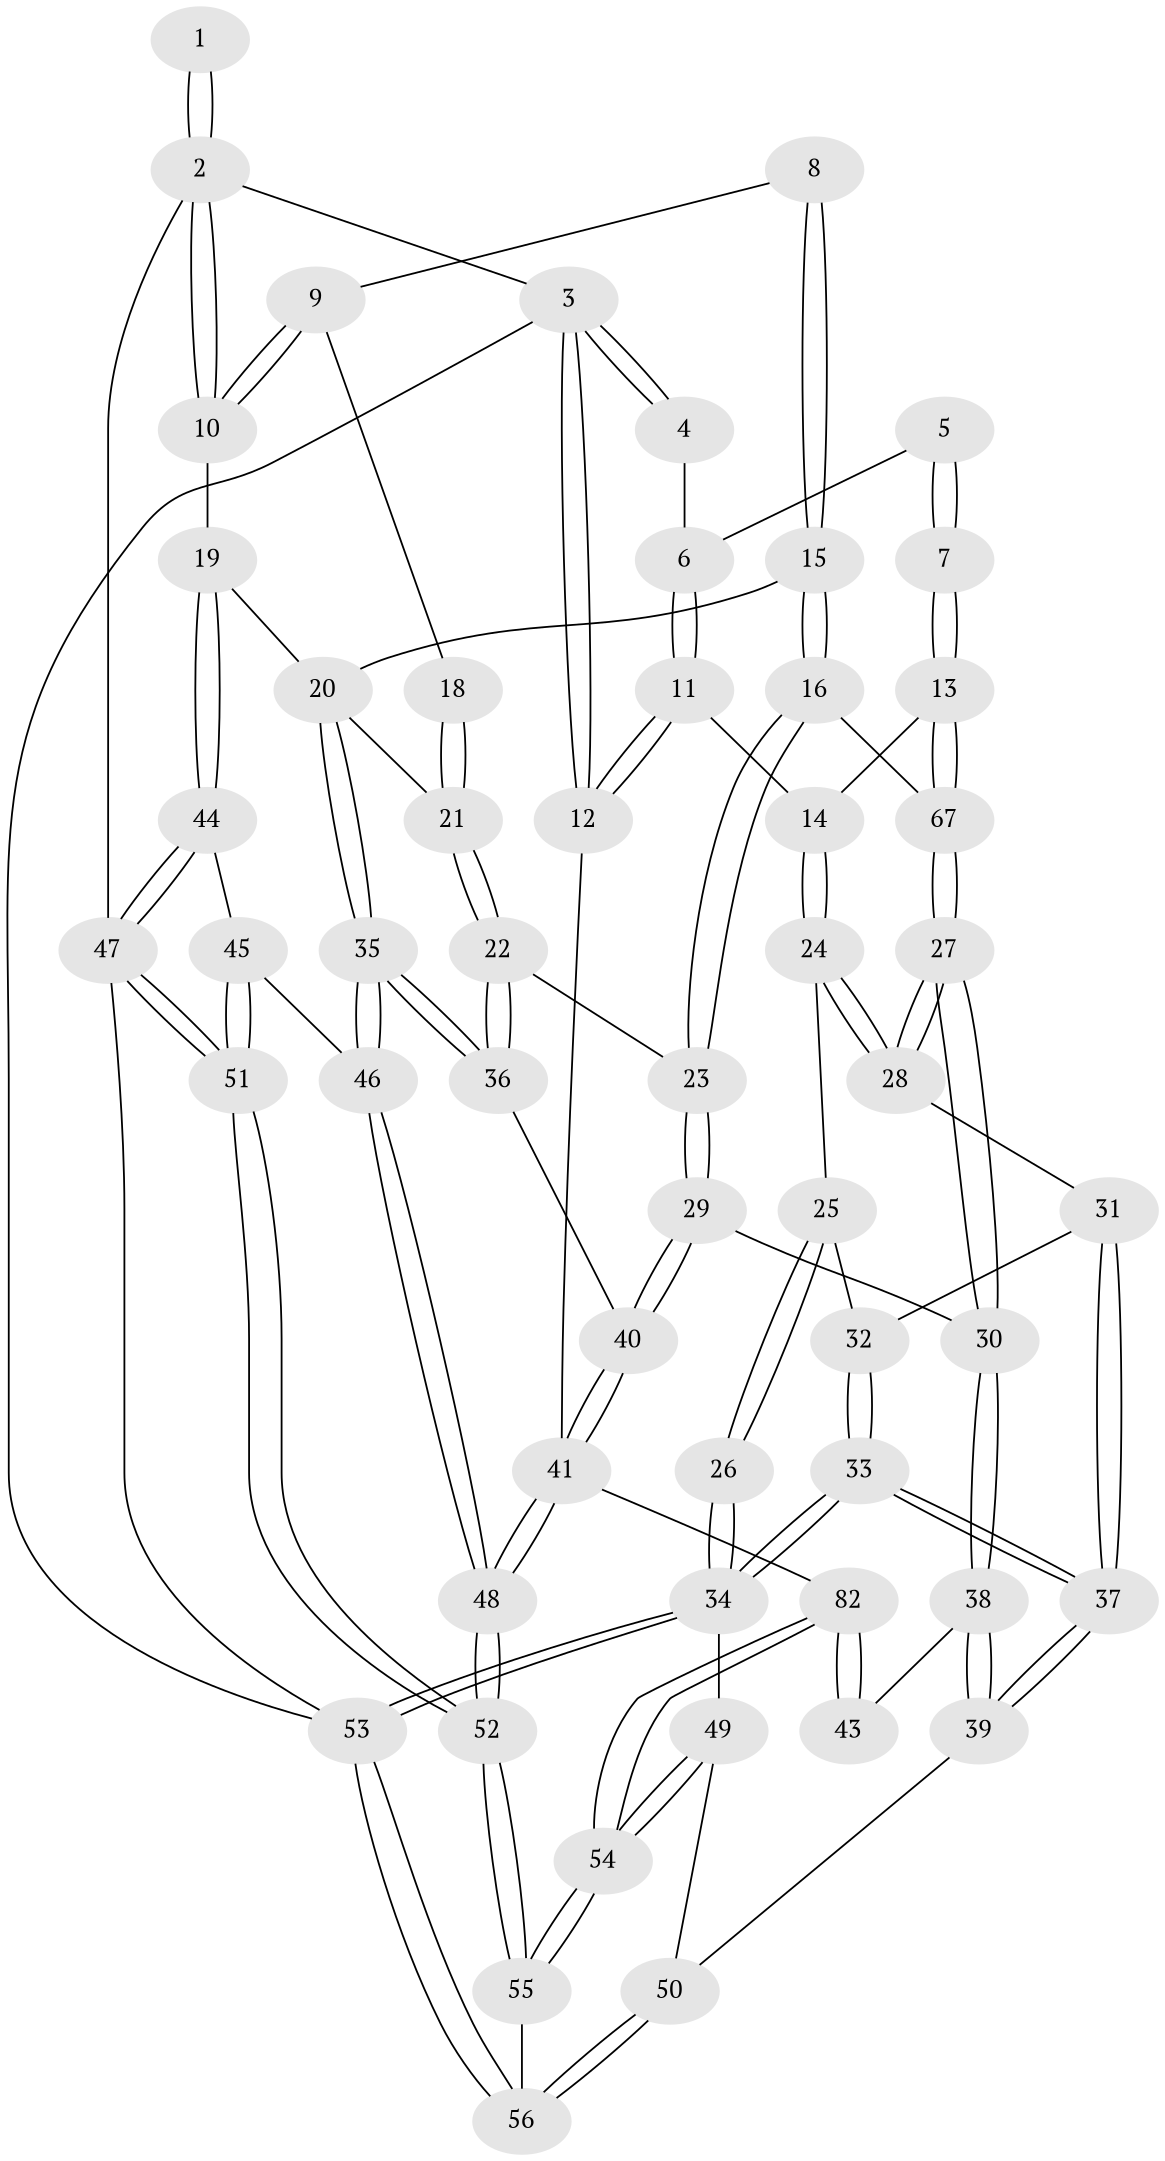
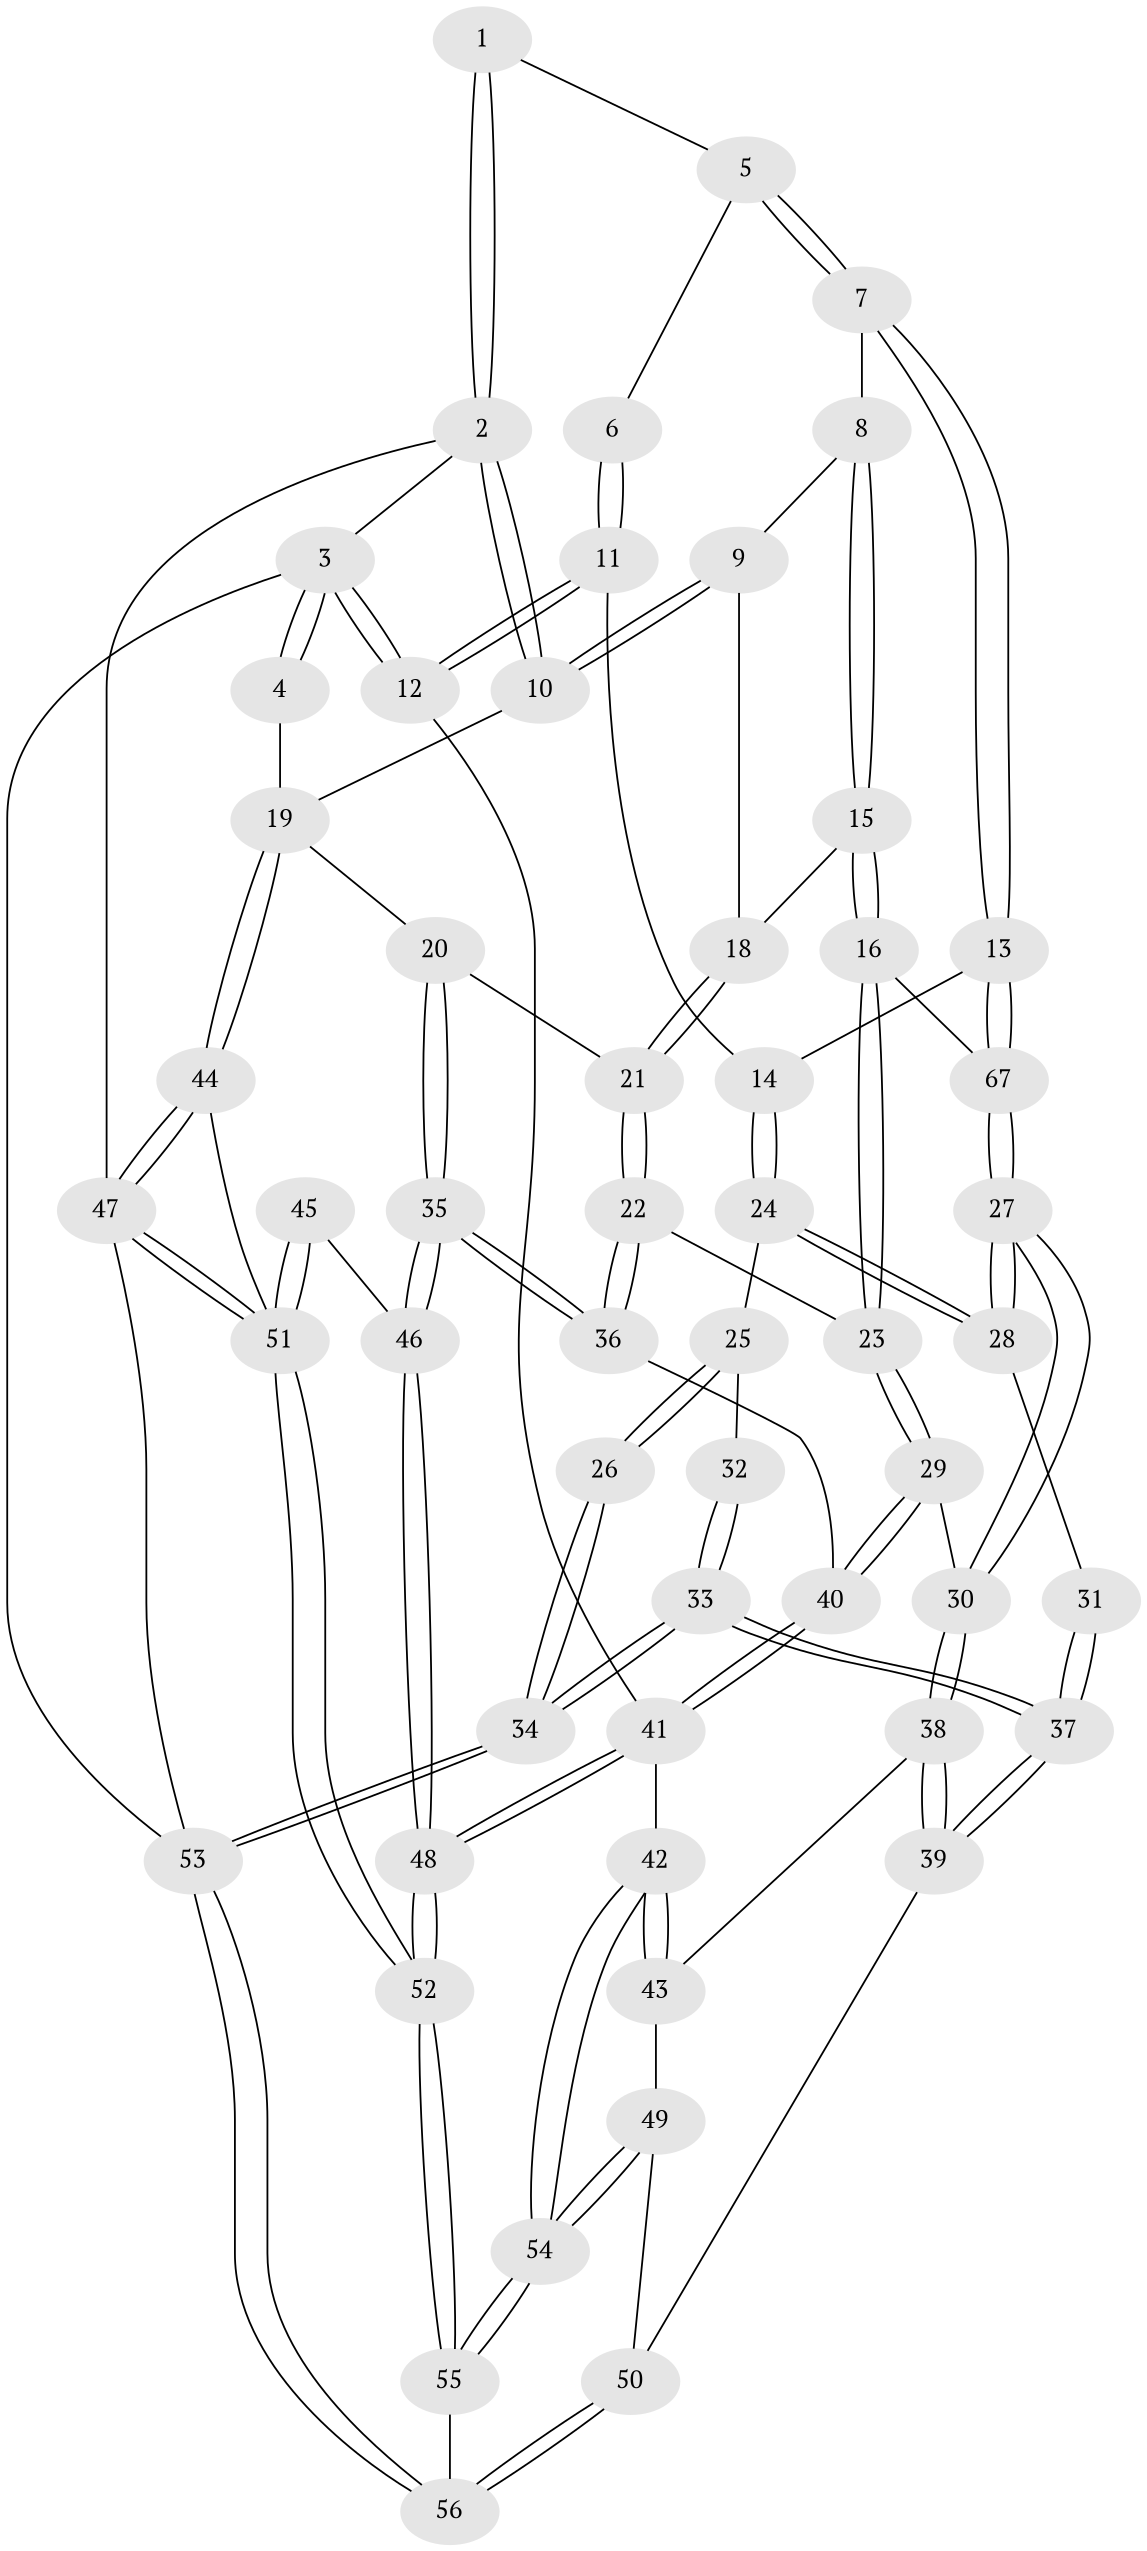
  graph {
    fontname="PT Serif"
    node [color=gray90 fontname="PT Serif" style=filled]
    edge [fontname="PT Serif"]
    1
    2
    5
    3
    10
    47
    6
    7
    4
    12
    53
    19
    51
    41
    56
    11
    8
    13
    14
    9
    15
    n22 [label=67]
    18
    16
    21
    20
    44
    24
    26
    34
    27
    25
    28
    23
    29
    30
    22
    35
    45
    36
    46
    40
    32
    31
    33
    38
    37
    39
    43
    48
    50
    49
-   42 [label=82]
+   42
    54
    52
    55
    1 -- 2
    1 -- 2
+   1 -- 5
    2 -- 3
    2 -- 10
    2 -- 10
    2 -- 47
    5 -- 6
    5 -- 7
    5 -- 7
    3 -- 4
    3 -- 4
    3 -- 12
    3 -- 12
    3 -- 53
    10 -- 19
    47 -- 53
    47 -- 51
    47 -- 51
    6 -- 11
    6 -- 11
+   7 -- 8
    7 -- 13
    7 -- 13
-   4 -- 6
+   4 -- 19
    12 -- 41
    53 -- 56
    53 -- 56
    19 -- 20
    19 -- 44
    19 -- 44
    51 -- 52
    51 -- 52
    41 -- 48
    41 -- 48
    41 -- 42
    11 -- 12
    11 -- 12
    11 -- 14
    8 -- 9
    8 -- 15
    8 -- 15
    13 -- 14
    13 -- n22
    13 -- n22
    14 -- 24
    14 -- 24
    9 -- 10
    9 -- 10
    9 -- 18
-   15 -- 20
+   15 -- 18
    15 -- 16
    15 -- 16
    n22 -- 27
    n22 -- 27
    18 -- 21
    18 -- 21
    16 -- n22
    16 -- 23
    16 -- 23
    21 -- 22
    21 -- 22
    20 -- 21
    20 -- 35
    20 -- 35
    44 -- 47
    44 -- 47
-   44 -- 45
+   44 -- 51
    24 -- 25
    24 -- 28
    24 -- 28
    26 -- 34
    26 -- 34
    34 -- 53
    34 -- 53
    27 -- 28
    27 -- 28
    27 -- 30
    27 -- 30
    25 -- 26
    25 -- 26
    25 -- 32
    28 -- 31
    23 -- 29
    23 -- 29
    29 -- 30
    29 -- 40
    29 -- 40
    30 -- 38
    30 -- 38
    22 -- 23
    22 -- 36
    22 -- 36
    35 -- 36
    35 -- 36
    35 -- 46
    35 -- 46
    45 -- 51
    45 -- 51
    45 -- 46
    36 -- 40
    46 -- 48
    46 -- 48
    40 -- 41
    40 -- 41
    32 -- 33
    32 -- 33
-   31 -- 32
    31 -- 37
    31 -- 37
    33 -- 34
    33 -- 34
    33 -- 37
    33 -- 37
    38 -- 39
    38 -- 39
    38 -- 43
    37 -- 39
    37 -- 39
    39 -- 50
-   34 -- 49
+   43 -- 49
    48 -- 52
    48 -- 52
    50 -- 56
    50 -- 56
    49 -- 50
    49 -- 54
    49 -- 54
    42 -- 43
    42 -- 43
    42 -- 54
    42 -- 54
    54 -- 55
    54 -- 55
    52 -- 55
    52 -- 55
    55 -- 56
  }
